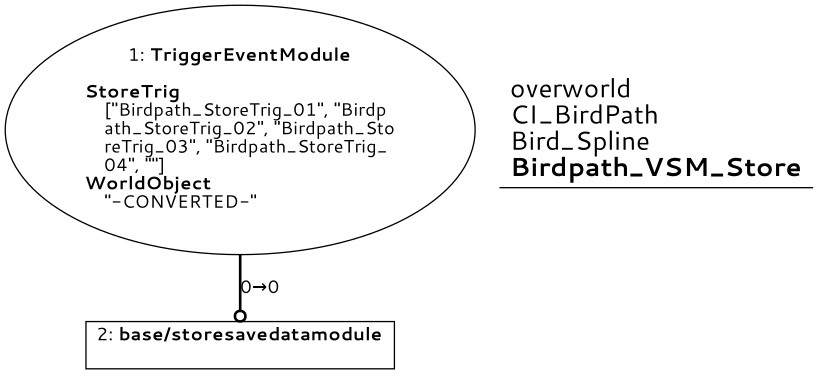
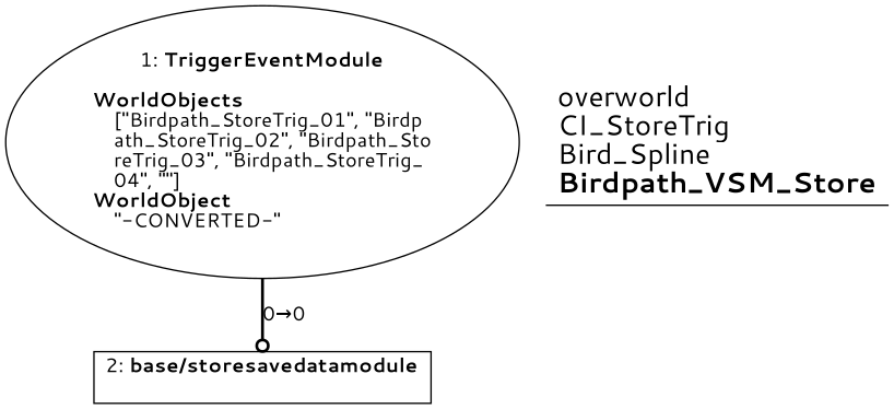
  digraph {
    fontname="Segoe UI"
    splines=spline
    node [fontname="Segoe UI"]
-   n1 [label=<1: <b>TriggerEventModule</b><br/><br/><b>StoreTrig</b><br align="left"/>    [&quot;Birdpath_StoreTrig_01&quot;, &quot;Birdp<br align="left"/>    ath_StoreTrig_02&quot;, &quot;Birdpath_Sto<br align="left"/>    reTrig_03&quot;, &quot;Birdpath_StoreTrig_<br align="left"/>    04&quot;, &quot;&quot;]<br align="left"/><b>WorldObject</b><br align="left"/>    &quot;-CONVERTED-&quot;<br align="left"/>> shape=oval]
+   n1 [label=<1: <b>TriggerEventModule</b><br/><br/><b>WorldObjects</b><br align="left"/>    [&quot;Birdpath_StoreTrig_01&quot;, &quot;Birdp<br align="left"/>    ath_StoreTrig_02&quot;, &quot;Birdpath_Sto<br align="left"/>    reTrig_03&quot;, &quot;Birdpath_StoreTrig_<br align="left"/>    04&quot;, &quot;&quot;]<br align="left"/><b>WorldObject</b><br align="left"/>    &quot;-CONVERTED-&quot;<br align="left"/>> shape=oval]
    n2 [label=<2: <b>base/storesavedatamodule</b><br/><br/>> shape=box]
-   n3 [label=<<font point-size="20">overworld<br align="left"/>CI_BirdPath<br align="left"/>Bird_Spline<br align="left"/><b>Birdpath_VSM_Store</b><br align="left"/></font>> shape=underline]
+   n3 [label=<<font point-size="20">overworld<br align="left"/>CI_StoreTrig<br align="left"/>Bird_Spline<br align="left"/><b>Birdpath_VSM_Store</b><br align="left"/></font>> shape=underline]
    n1 -> n2 [fontname="Segoe UI" label="0→0" style=bold arrowhead=odot]
  }
